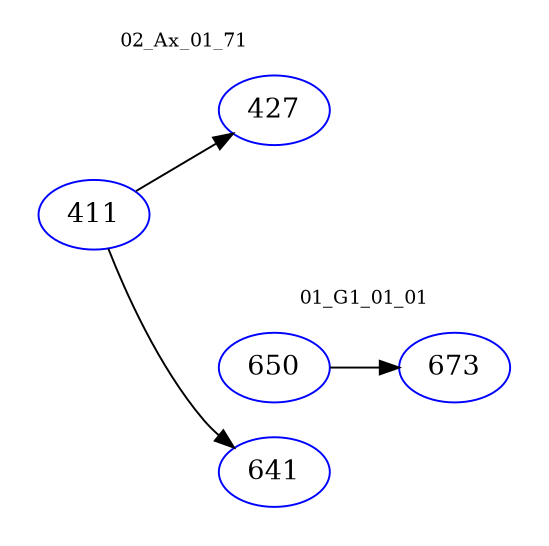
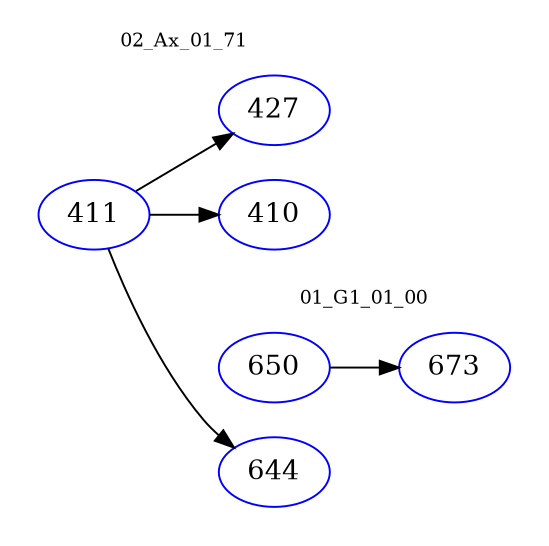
  digraph {
    rankdir=LR
    node [color=blue]
    edge [color=black]
    n1 [label=411]
+   n2 [label=410]
    n3 [label=427]
    n4 [label=650]
-   n5 [label=641]
+   n5 [label=644]
    n6 [label=673]
    subgraph cluster_1 {
      color=white
      fontsize=10
      label="02_Ax_01_71"
      n1
+     n2
      n3
    }
    subgraph cluster_2 {
      color=white
      fontsize=10
-     label="01_G1_01_01"
+     label="01_G1_01_00"
      n4
      n5
      n6
    }
+   n1 -> n2
    n1 -> n3
    n1 -> n5
    n4 -> n6
  }
